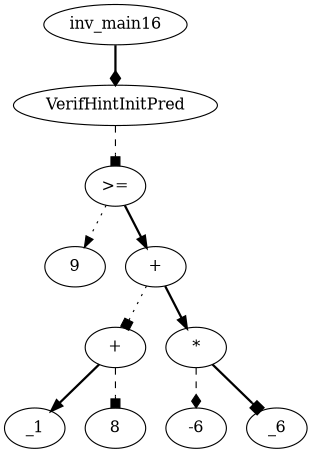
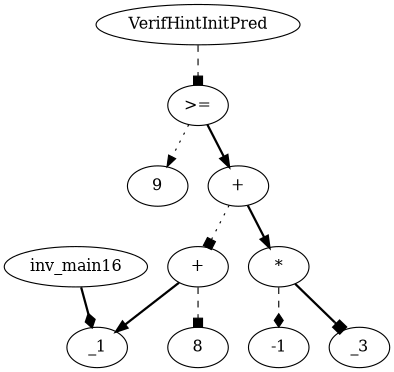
  digraph {
    edge [arrowhead=box style=bold]
    n1 [label=inv_main16]
    n2 [label=VerifHintInitPred]
    n3 [label=">="]
    n4 [label=9]
    n5 [label="+"]
    n6 [label="+"]
    n7 [label="*"]
    n8 [label=_1]
    n9 [label=8]
-   n10 [label=-6]
-   n11 [label=_6]
-   n1 -> n2 [arrowhead=diamond]
+   n10 [label=-1]
+   n11 [label=_3]
+   n1 -> n8 [arrowhead=diamond]
    n2 -> n3 [style=dashed]
    n3 -> n4 [arrowhead=normal style=dotted]
    n3 -> n5 [arrowhead=normal]
    n5 -> n6 [style=dotted]
    n5 -> n7 [arrowhead=normal]
    n6 -> n8 [arrowhead=normal]
    n6 -> n9 [style=dashed]
    n7 -> n10 [arrowhead=diamond style=dashed]
    n7 -> n11
  }
